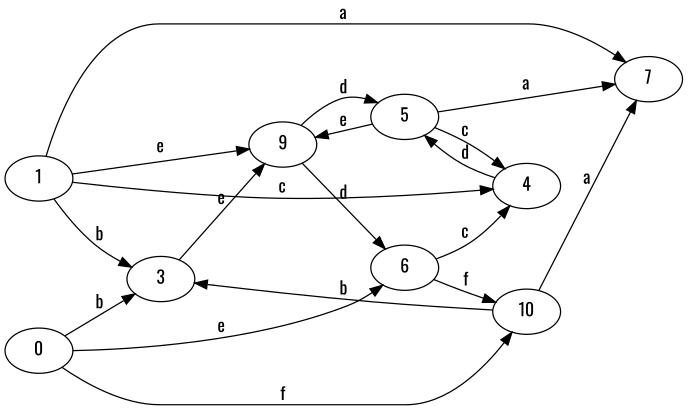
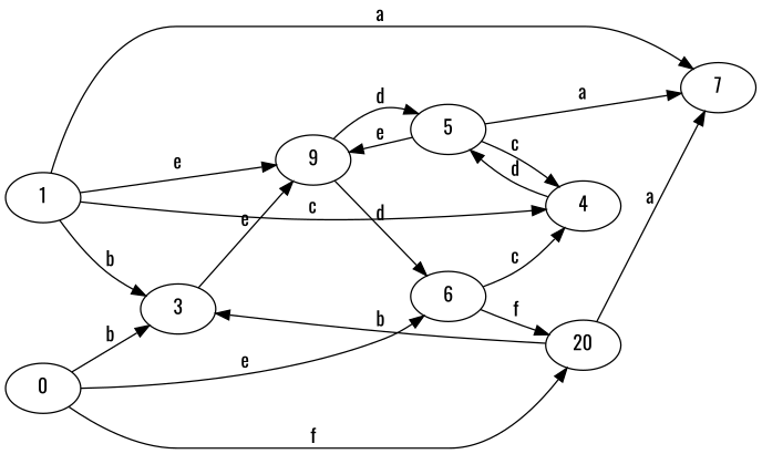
  strict digraph {
    fontname=Oswald
    rankdir=LR
    node [fontname=Oswald]
    edge [fontname=Oswald]
    n1 [label=7]
    1
    3
    4
    9
    5
    6
    0
-   10
+   10 [label=20]
    1 -> n1 [label=a]
    1 -> 3 [label=b]
    1 -> 4 [label=c]
    1 -> 9 [label=e]
    3 -> 9 [label=e]
    4 -> 5 [label=d]
    9 -> 5 [label=d]
    9 -> 6 [label=d]
    5 -> n1 [label=a]
    5 -> 4 [label=c]
    5 -> 9 [label=e]
    6 -> 4 [label=c]
    6 -> 10 [label=f]
    0 -> 3 [label=b]
    0 -> 6 [label=e]
    0 -> 10 [label=f]
    10 -> n1 [label=a]
    10 -> 3 [label=b]
  }
